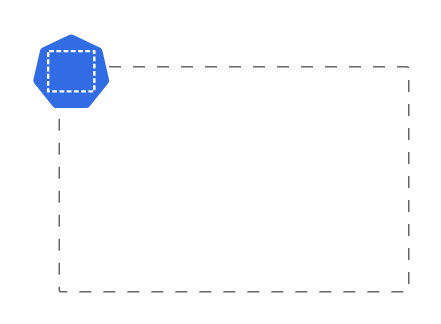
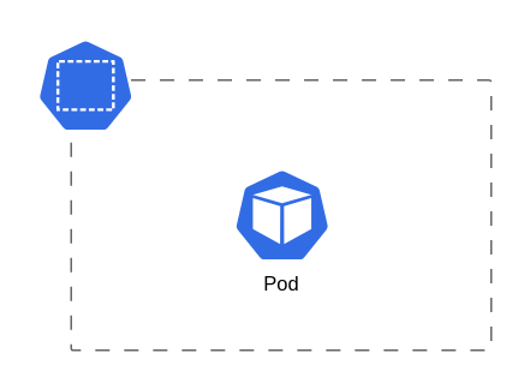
  <mxCell id="0" />
  <mxCell id="1" parent="0" />
  <mxCell id="2" value="" style="html=1;whiteSpace=wrap;fontSize=11;align=left;spacing=0;verticalAlign=top;strokeColor=#666666;strokeOpacity=100;fillOpacity=100;rounded=1;absoluteArcSize=1;arcSize=2.4;fillColor=#ffffff;dashed=1;dashPattern=8 8;" vertex="1" zOrder="0" parent="1"><mxGeometry x="39" y="44" width="233" height="150" as="geometry" /></mxCell>
+ <mxCell id="3" value="Pod" style="html=1;whiteSpace=wrap;html=1;verticalLabelPosition=bottom;verticalAlign=top;strokeColor=none;shape=mxgraph.kubernetes.icon;prIcon=pod;fontSize=11;fontColor=#000000;spacing=0;strokeOpacity=100;fillColor=#326ce5;" vertex="1" zOrder="2" parent="1"><mxGeometry x="129" y="92" width="54" height="54" as="geometry" /></mxCell>
  <mxCell id="4" value="" style="html=1;whiteSpace=wrap;html=1;verticalLabelPosition=bottom;verticalAlign=top;strokeColor=none;shape=mxgraph.kubernetes.icon;prIcon=ns;fontSize=11;spacing=0;strokeOpacity=100;fillColor=#326ce5;" vertex="1" zOrder="3" parent="1"><mxGeometry x="20" y="20" width="54" height="54" as="geometry" /></mxCell>
